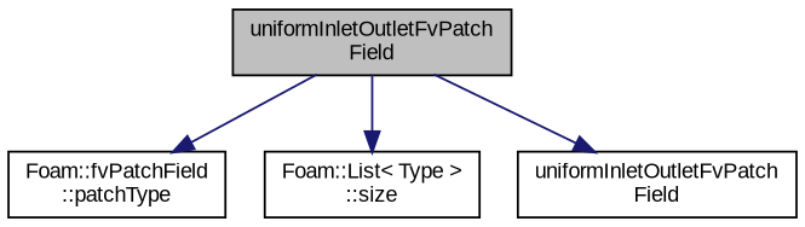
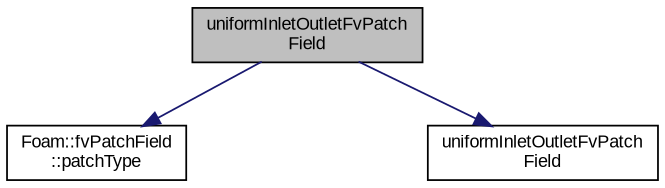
  digraph {
    rankdir=TB
    fontname="Liberation Sans"
    node [color=black fontname="Liberation Sans" fontsize=10 shape=record]
    edge [color=midnightblue fontname="Liberation Sans" fontsize=10 labelfontname=FreeSans labelfontsize=10 style=solid]
    n1 [fillcolor=grey75 fontcolor=black height=0.2 label="uniformInletOutletFvPatch\lField" style=filled width=0.4]
    n2 [height=0.2 label="Foam::fvPatchField\l::patchType" width=0.4]
-   n3 [height=0.2 label="Foam::List\< Type \>\l::size" width=0.4]
    n4 [height=0.2 label="uniformInletOutletFvPatch\lField" width=0.4]
    n1 -> n2
-   n1 -> n3
    n1 -> n4
  }
